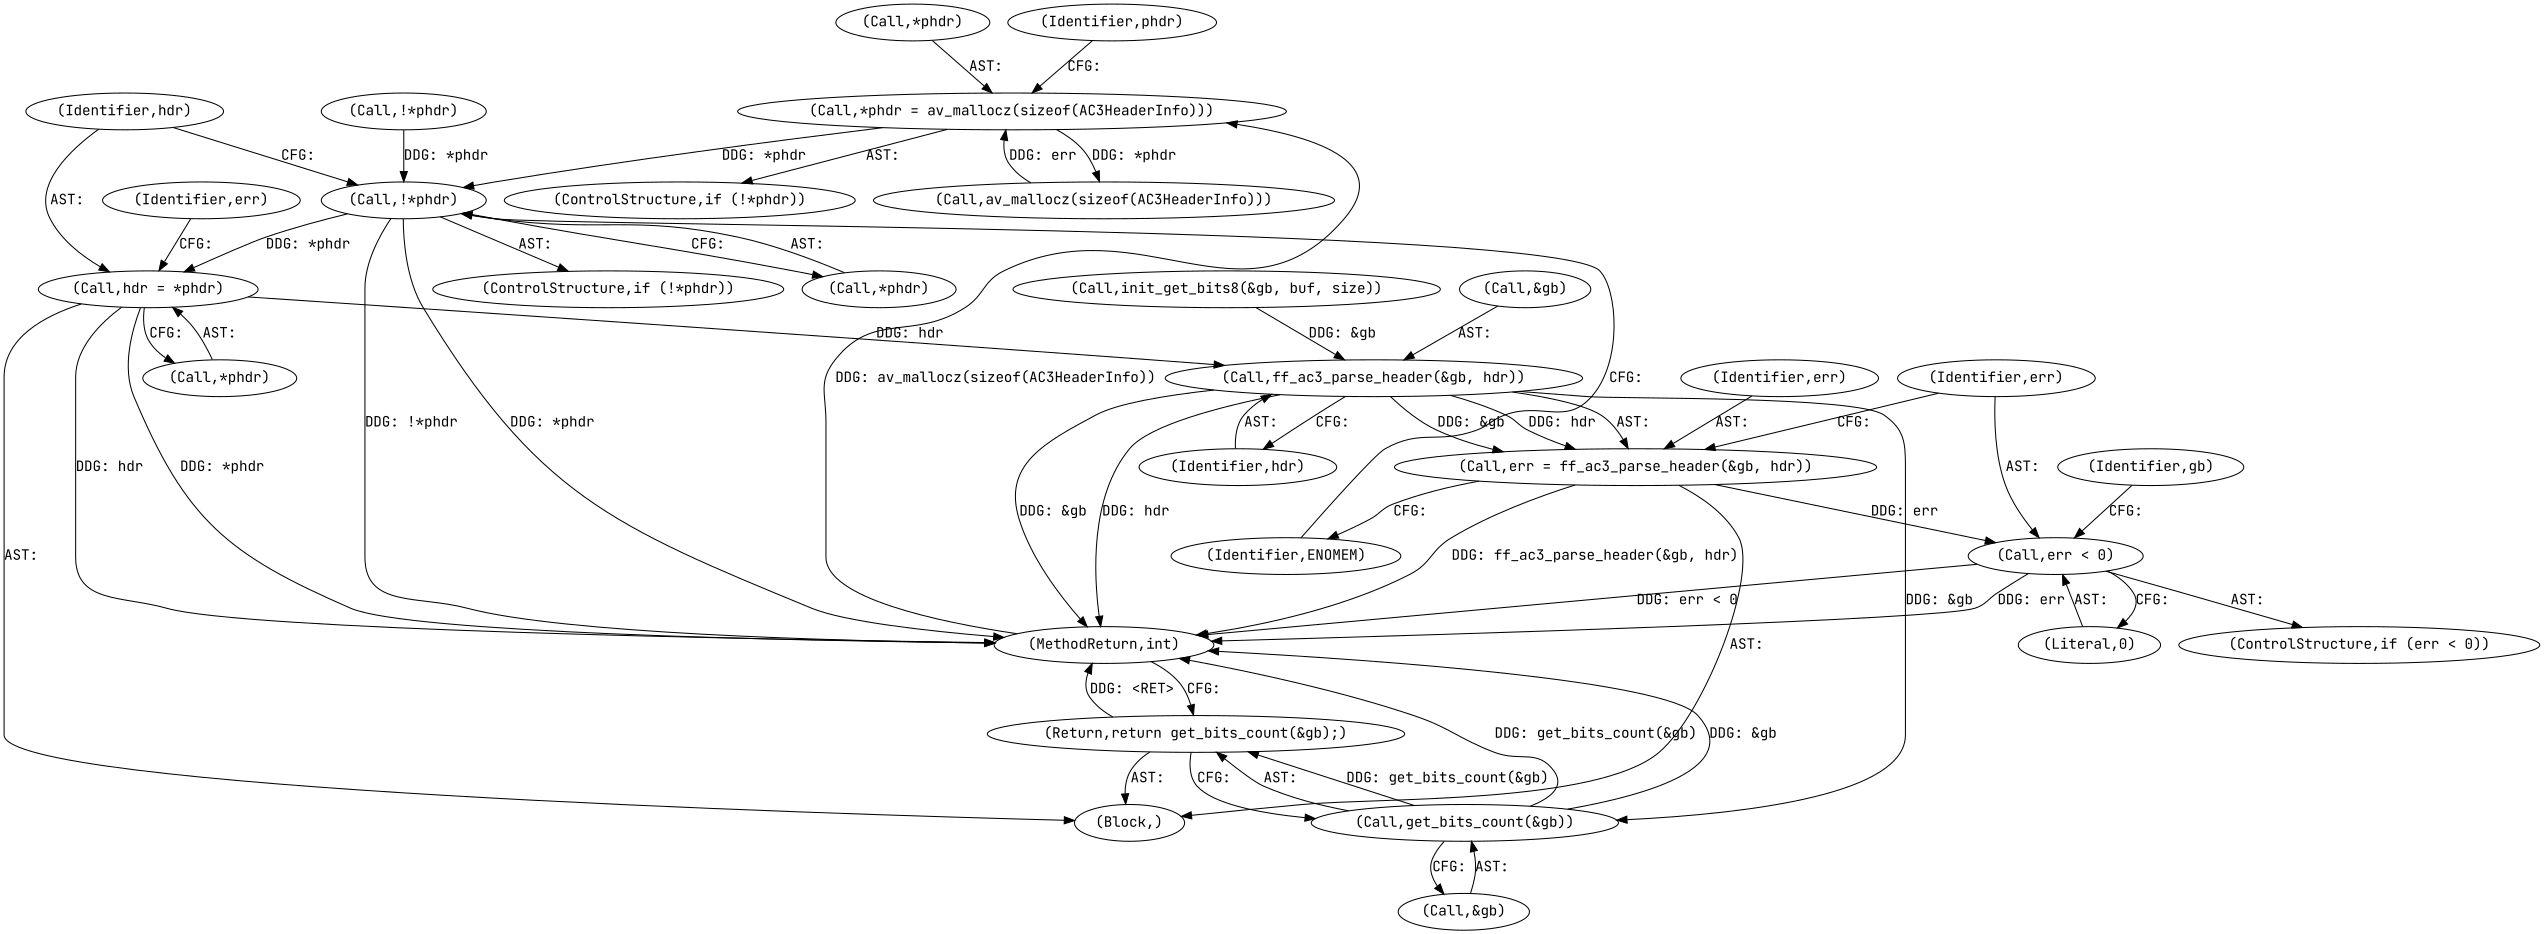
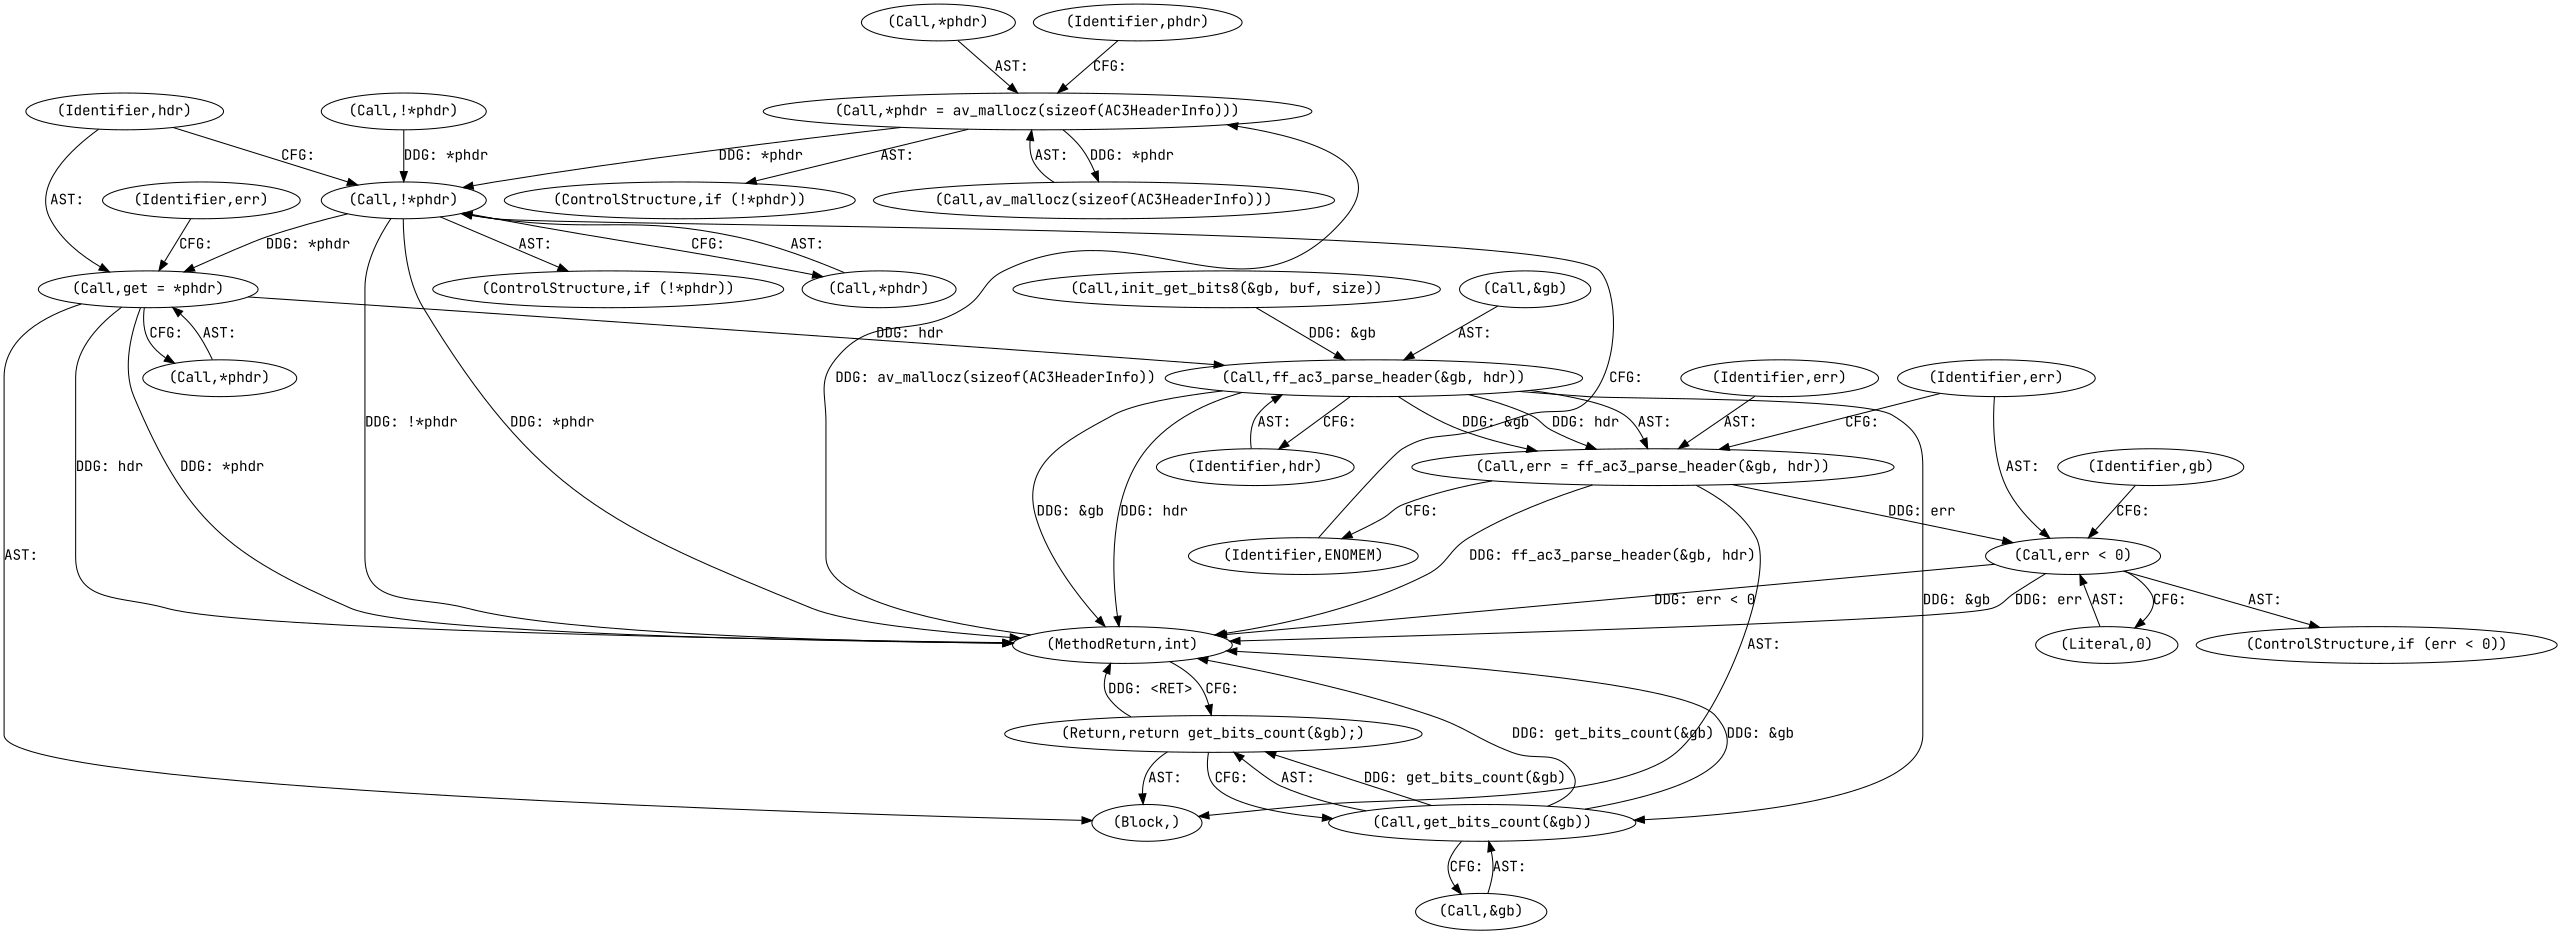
  digraph {
    fontname="JetBrains Mono"
    node [fontname="JetBrains Mono"]
    edge [fontname="JetBrains Mono"]
    n1 [label="(Call,*phdr = av_mallocz(sizeof(AC3HeaderInfo)))"]
    n2 [label="(Call,!*phdr)"]
    n3 [label="(Call,av_mallocz(sizeof(AC3HeaderInfo)))"]
    n4 [label="(ControlStructure,if (!*phdr))"]
    n5 [label="(MethodReturn,int)"]
-   n6 [label="(Call,hdr = *phdr)"]
+   n6 [label="(Call,get = *phdr)"]
    n7 [label="(ControlStructure,if (!*phdr))"]
    n8 [label="(Call,*phdr)"]
    n9 [label="(Return,return get_bits_count(&gb);)"]
    n10 [label="(Call,ff_ac3_parse_header(&gb, hdr))"]
    n11 [label="(Block,)"]
    n12 [label="(Call,*phdr)"]
    n13 [label="(Call,err = ff_ac3_parse_header(&gb, hdr))"]
    n14 [label="(Call,get_bits_count(&gb))"]
    n15 [label="(Identifier,hdr)"]
    n16 [label="(Call,err < 0)"]
    n17 [label="(Identifier,ENOMEM)"]
    n18 [label="(Call,&gb)"]
    n19 [label="(ControlStructure,if (err < 0))"]
    n20 [label="(Literal,0)"]
    n21 [label="(Identifier,err)"]
    n22 [label="(Call,*phdr)"]
    n23 [label="(Identifier,err)"]
    n24 [label="(Identifier,gb)"]
    n25 [label="(Identifier,hdr)"]
    n26 [label="(Identifier,err)"]
    n27 [label="(Call,!*phdr)"]
    n28 [label="(Call,init_get_bits8(&gb, buf, size))"]
    n29 [label="(Identifier,phdr)"]
    n30 [label="(Call,&gb)"]
    n1 -> n2 [label="DDG: *phdr"]
    n1 -> n3 [label="DDG: *phdr"]
    n1 -> n4 [label="AST: "]
    n2 -> n5 [label="DDG: !*phdr"]
    n2 -> n5 [label="DDG: *phdr"]
    n2 -> n6 [label="DDG: *phdr"]
    n2 -> n7 [label="AST: "]
    n2 -> n8 [label="CFG: "]
-   n3 -> n1 [label="DDG: err"]
+   n3 -> n1 [label="AST: "]
    n5 -> n1 [label="DDG: av_mallocz(sizeof(AC3HeaderInfo))"]
    n5 -> n9 [label="CFG: "]
    n6 -> n5 [label="DDG: hdr"]
    n6 -> n5 [label="DDG: *phdr"]
    n6 -> n10 [label="DDG: hdr"]
    n6 -> n11 [label="AST: "]
    n6 -> n12 [label="CFG: "]
    n8 -> n2 [label="AST: "]
    n9 -> n5 [label="DDG: <RET>"]
    n9 -> n11 [label="AST: "]
    n9 -> n14 [label="CFG: "]
    n10 -> n5 [label="DDG: &gb"]
    n10 -> n5 [label="DDG: hdr"]
    n10 -> n13 [label="AST: "]
    n10 -> n13 [label="DDG: &gb"]
    n10 -> n13 [label="DDG: hdr"]
    n10 -> n14 [label="DDG: &gb"]
    n10 -> n15 [label="CFG: "]
    n12 -> n6 [label="AST: "]
    n13 -> n5 [label="DDG: ff_ac3_parse_header(&gb, hdr)"]
    n13 -> n11 [label="AST: "]
    n13 -> n16 [label="DDG: err"]
    n13 -> n17 [label="CFG: "]
    n14 -> n5 [label="DDG: get_bits_count(&gb)"]
    n14 -> n5 [label="DDG: &gb"]
    n14 -> n9 [label="AST: "]
    n14 -> n9 [label="DDG: get_bits_count(&gb)"]
    n14 -> n18 [label="CFG: "]
    n15 -> n10 [label="AST: "]
    n16 -> n5 [label="DDG: err < 0"]
    n16 -> n5 [label="DDG: err"]
    n16 -> n19 [label="AST: "]
    n16 -> n20 [label="CFG: "]
    n17 -> n2 [label="CFG: "]
    n18 -> n14 [label="AST: "]
    n20 -> n16 [label="AST: "]
    n21 -> n6 [label="CFG: "]
    n22 -> n1 [label="AST: "]
    n23 -> n13 [label="AST: "]
    n24 -> n16 [label="CFG: "]
    n25 -> n2 [label="CFG: "]
    n25 -> n6 [label="AST: "]
    n26 -> n13 [label="CFG: "]
    n26 -> n16 [label="AST: "]
    n27 -> n2 [label="DDG: *phdr"]
    n28 -> n10 [label="DDG: &gb"]
    n29 -> n1 [label="CFG: "]
    n30 -> n10 [label="AST: "]
  }
